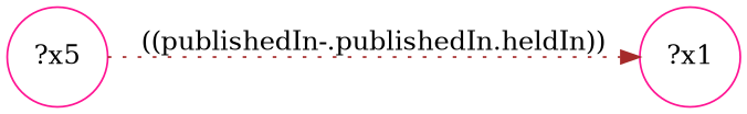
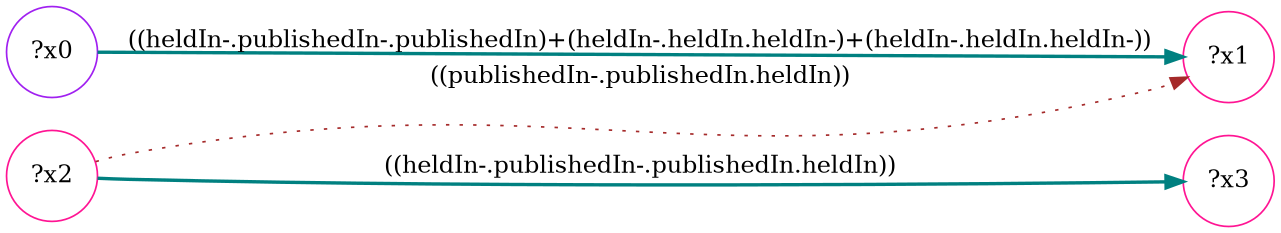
  digraph {
    rankdir=LR
    node [color=deeppink shape=circle]
    edge [color=teal style=bold]
+   n1 [color=purple label="?x0"]
    n2 [label="?x1"]
-   n3 [label="?x5"]
+   n3 [label="?x2"]
+   n4 [label="?x3"]
+   n1 -> n2 [label="((heldIn-.publishedIn-.publishedIn)+(heldIn-.heldIn.heldIn-)+(heldIn-.heldIn.heldIn-))"]
    n3 -> n2 [color=brown label="((publishedIn-.publishedIn.heldIn))" style=dotted]
+   n3 -> n4 [label="((heldIn-.publishedIn-.publishedIn.heldIn))"]
  }
